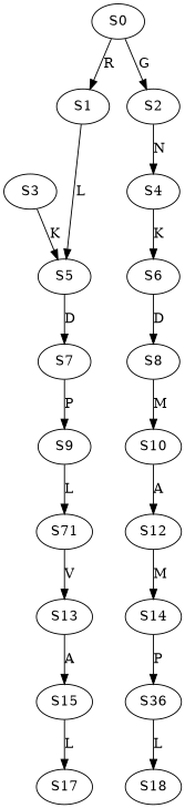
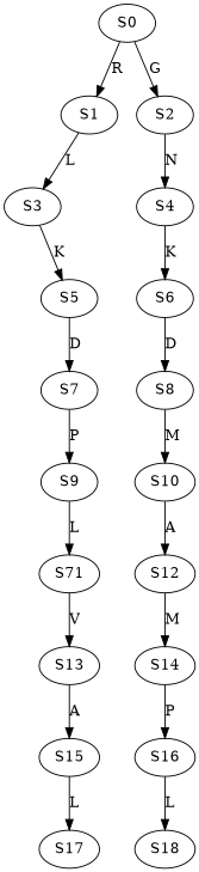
  strict digraph {
    S0
    S1
    S2
    S3
    S4
    S5
    S6
    S7
    S8
    S9
    S10
    n12 [label=S71]
    S12
    S13
    S14
    S15
-   S16 [label=S36]
+   S16
    S17
    S18
    S0 -> S1 [label=R]
    S0 -> S2 [label=G]
-   S1 -> S5 [label=L]
+   S1 -> S3 [label=L]
    S2 -> S4 [label=N]
    S3 -> S5 [label=K]
    S4 -> S6 [label=K]
    S5 -> S7 [label=D]
    S6 -> S8 [label=D]
    S7 -> S9 [label=P]
    S8 -> S10 [label=M]
    S9 -> n12 [label=L]
    S10 -> S12 [label=A]
    n12 -> S13 [label=V]
    S12 -> S14 [label=M]
    S13 -> S15 [label=A]
    S14 -> S16 [label=P]
    S15 -> S17 [label=L]
    S16 -> S18 [label=L]
  }
